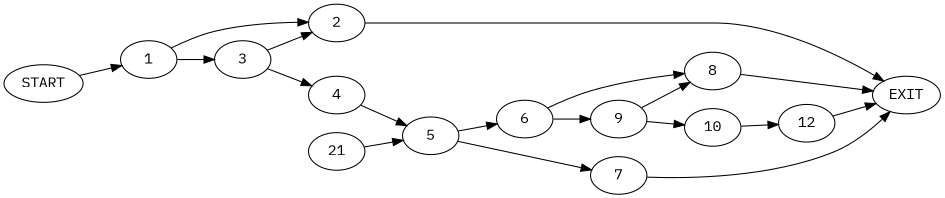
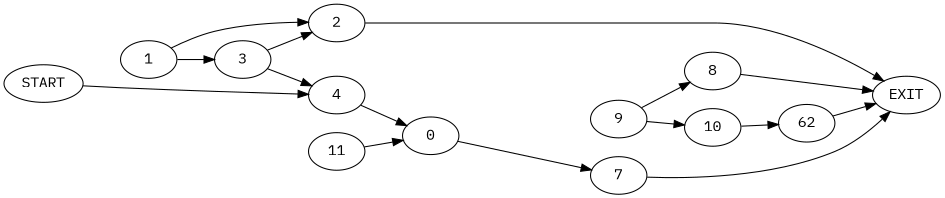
  digraph {
    fontname="IBM Plex Mono"
    rankdir=LR
    node [fontname="IBM Plex Mono"]
    edge [fontname="IBM Plex Mono"]
    n1 [label=START]
    1
    2
    3
    n5 [label=EXIT]
    4
-   5
-   6
+   5 [label=0]
    7
    8
    9
    10
-   12
-   11 [label=21]
-   n1 -> 1
+   12 [label=62]
+   11
+   n1 -> 4
    1 -> 2
    1 -> 3
    2 -> n5
    3 -> 2
    3 -> 4
    4 -> 5
-   5 -> 6
    5 -> 7
-   6 -> 8
-   6 -> 9
    7 -> n5
    8 -> n5
    9 -> 8
    9 -> 10
    10 -> 12
    12 -> n5
    11 -> 5
  }
